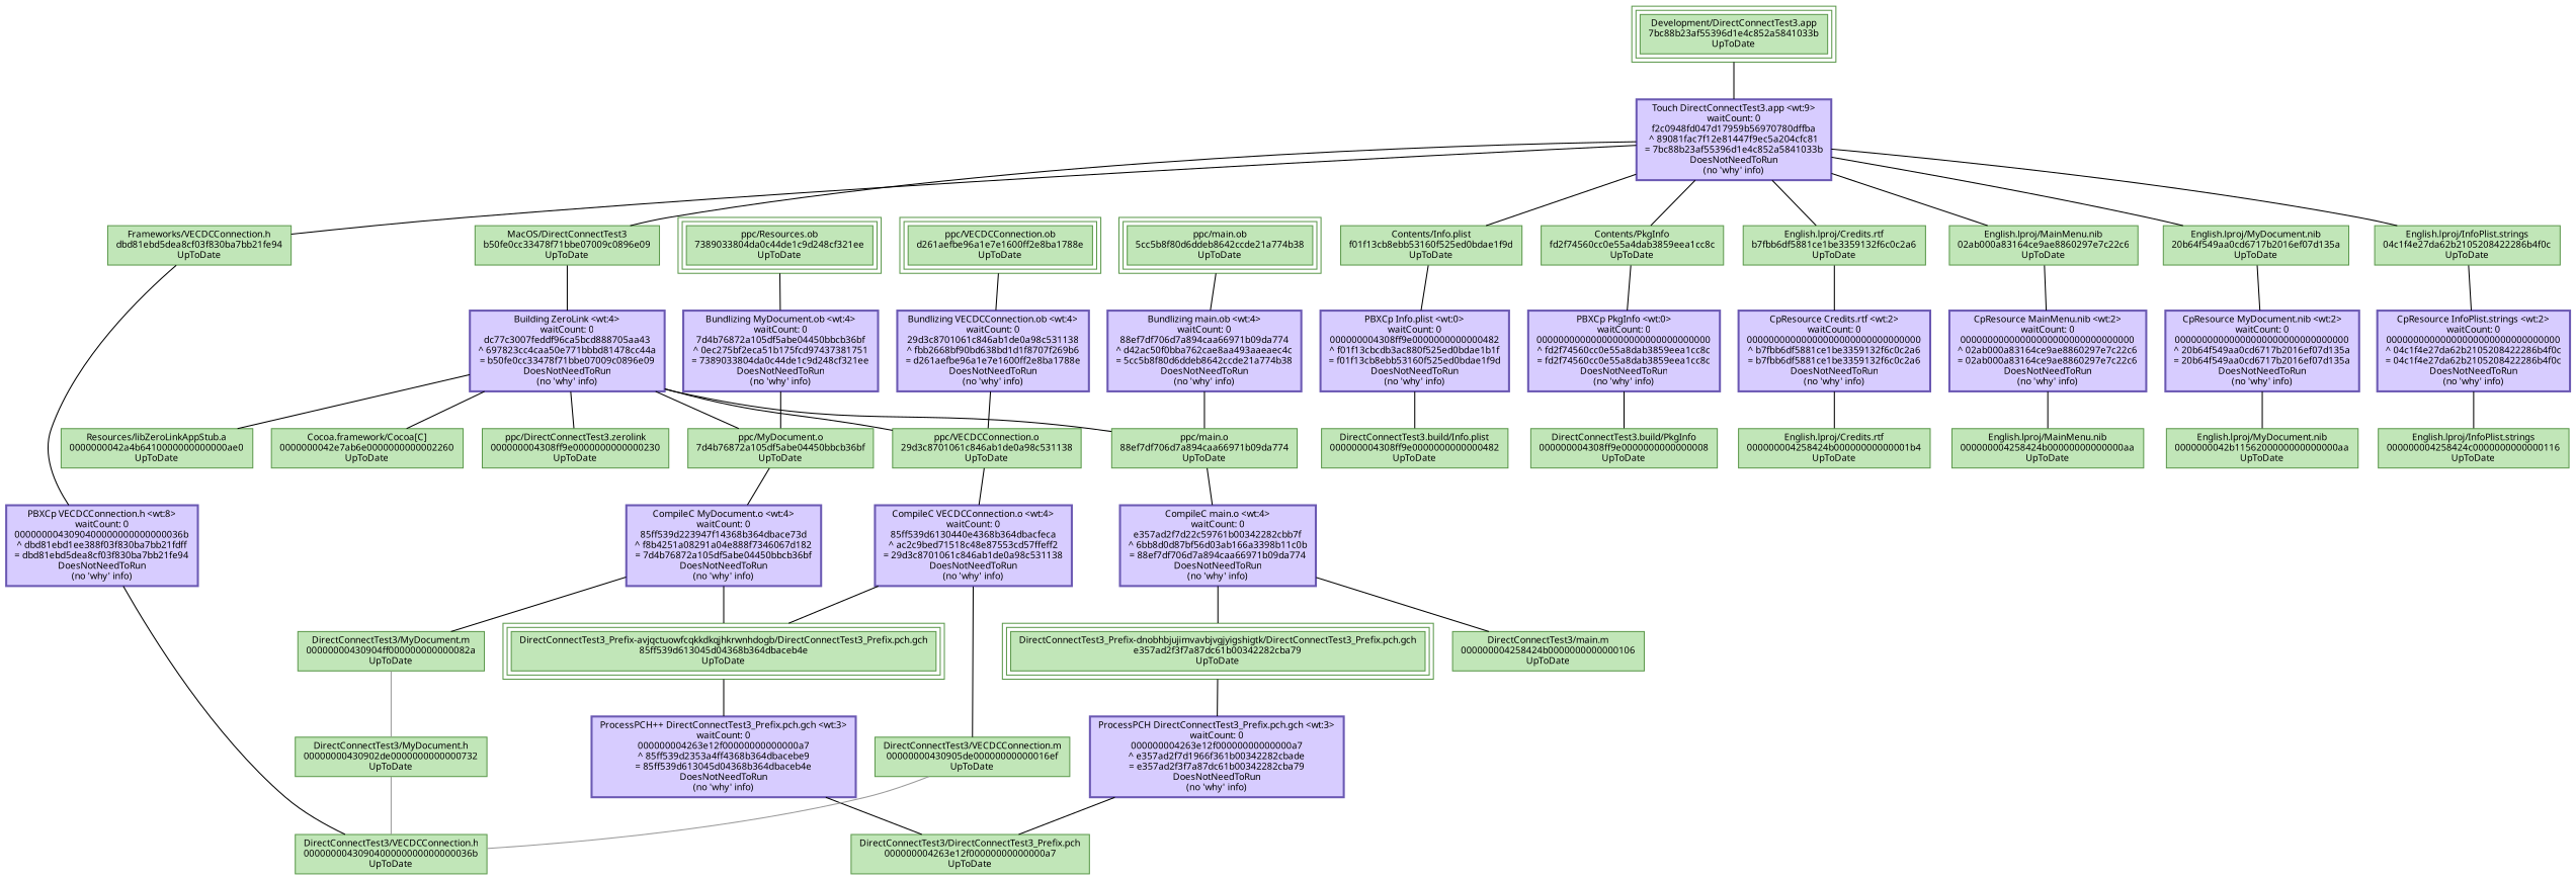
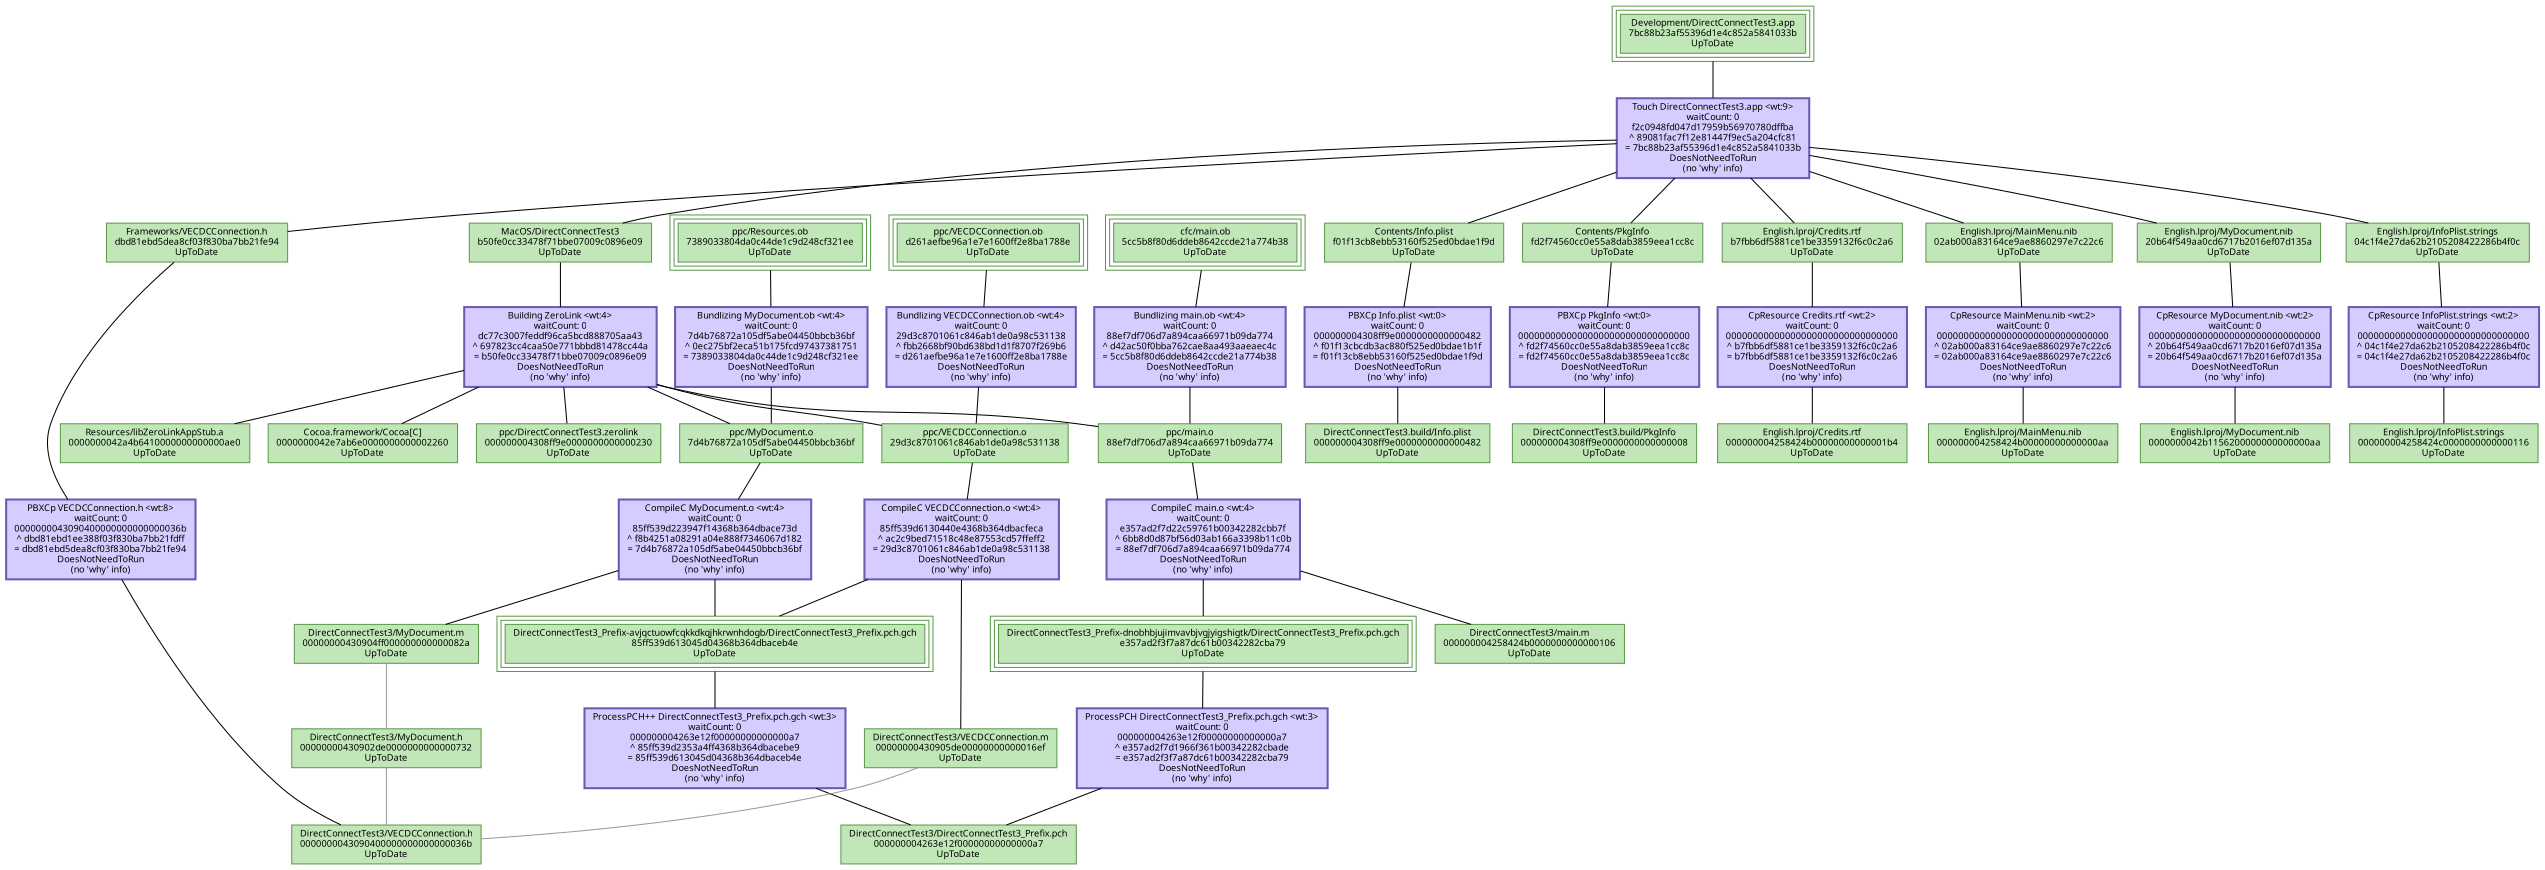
  digraph {
    concentrate=false
    node [color="0.3 0.5 0.6" fillcolor="0.3 0.2 0.9" fontname=Monaco fontsize=9 shape=box style=filled]
    edge [arrowhead=none arrowtail=normal color=black style=solid]
    n1 [label="Development/DirectConnectTest3.app\n7bc88b23af55396d1e4c852a5841033b\nUpToDate" peripheries=3]
    n2 [color="0.7 0.5 0.7" fillcolor="0.7 0.2 1.0" label="Touch DirectConnectTest3.app <wt:9>\nwaitCount: 0\nf2c0948fd047d17959b56970780dffba\n^ 89081fac7f12e81447f9ec5a204cfc81\n= 7bc88b23af55396d1e4c852a5841033b\nDoesNotNeedToRun\n(no 'why' info)" style="filled,bold"]
    n3 [label="Contents/Info.plist\nf01f13cb8ebb53160f525ed0bdae1f9d\nUpToDate"]
-   n4 [label="Contents/PkgInfo\nfd2f74560cc0e55a4dab3859eea1cc8c\nUpToDate"]
+   n4 [label="Contents/PkgInfo\nfd2f74560cc0e55a8dab3859eea1cc8c\nUpToDate"]
    n5 [label="English.lproj/Credits.rtf\nb7fbb6df5881ce1be3359132f6c0c2a6\nUpToDate"]
    n6 [label="English.lproj/MainMenu.nib\n02ab000a83164ce9ae8860297e7c22c6\nUpToDate"]
    n7 [label="English.lproj/MyDocument.nib\n20b64f549aa0cd6717b2016ef07d135a\nUpToDate"]
    n8 [label="English.lproj/InfoPlist.strings\n04c1f4e27da62b2105208422286b4f0c\nUpToDate"]
    n9 [label="MacOS/DirectConnectTest3\nb50fe0cc33478f71bbe07009c0896e09\nUpToDate"]
    n10 [label="Frameworks/VECDCConnection.h\ndbd81ebd5dea8cf03f830ba7bb21fe94\nUpToDate"]
    n11 [color="0.7 0.5 0.7" fillcolor="0.7 0.2 1.0" label="PBXCp Info.plist <wt:0>\nwaitCount: 0\n000000004308ff9e0000000000000482\n^ f01f13cbcdb3ac880f525ed0bdae1b1f\n= f01f13cb8ebb53160f525ed0bdae1f9d\nDoesNotNeedToRun\n(no 'why' info)" style="filled,bold"]
    n12 [label="DirectConnectTest3.build/Info.plist\n000000004308ff9e0000000000000482\nUpToDate"]
    n13 [color="0.7 0.5 0.7" fillcolor="0.7 0.2 1.0" label="PBXCp PkgInfo <wt:0>\nwaitCount: 0\n00000000000000000000000000000000\n^ fd2f74560cc0e55a8dab3859eea1cc8c\n= fd2f74560cc0e55a8dab3859eea1cc8c\nDoesNotNeedToRun\n(no 'why' info)" style="filled,bold"]
    n14 [label="DirectConnectTest3.build/PkgInfo\n000000004308ff9e0000000000000008\nUpToDate"]
    n15 [color="0.7 0.5 0.7" fillcolor="0.7 0.2 1.0" label="CpResource Credits.rtf <wt:2>\nwaitCount: 0\n00000000000000000000000000000000\n^ b7fbb6df5881ce1be3359132f6c0c2a6\n= b7fbb6df5881ce1be3359132f6c0c2a6\nDoesNotNeedToRun\n(no 'why' info)" style="filled,bold"]
    n16 [label="English.lproj/Credits.rtf\n000000004258424b00000000000001b4\nUpToDate"]
    n17 [color="0.7 0.5 0.7" fillcolor="0.7 0.2 1.0" label="CpResource MainMenu.nib <wt:2>\nwaitCount: 0\n00000000000000000000000000000000\n^ 02ab000a83164ce9ae8860297e7c22c6\n= 02ab000a83164ce9ae8860297e7c22c6\nDoesNotNeedToRun\n(no 'why' info)" style="filled,bold"]
    n18 [label="English.lproj/MainMenu.nib\n000000004258424b00000000000000aa\nUpToDate"]
    n19 [color="0.7 0.5 0.7" fillcolor="0.7 0.2 1.0" label="CpResource MyDocument.nib <wt:2>\nwaitCount: 0\n00000000000000000000000000000000\n^ 20b64f549aa0cd6717b2016ef07d135a\n= 20b64f549aa0cd6717b2016ef07d135a\nDoesNotNeedToRun\n(no 'why' info)" style="filled,bold"]
    n20 [label="English.lproj/MyDocument.nib\n0000000042b1156200000000000000aa\nUpToDate"]
    n21 [color="0.7 0.5 0.7" fillcolor="0.7 0.2 1.0" label="CpResource InfoPlist.strings <wt:2>\nwaitCount: 0\n00000000000000000000000000000000\n^ 04c1f4e27da62b2105208422286b4f0c\n= 04c1f4e27da62b2105208422286b4f0c\nDoesNotNeedToRun\n(no 'why' info)" style="filled,bold"]
    n22 [label="English.lproj/InfoPlist.strings\n000000004258424c0000000000000116\nUpToDate"]
    n23 [label="ppc/MyDocument.o\n7d4b76872a105df5abe04450bbcb36bf\nUpToDate"]
    n24 [color="0.7 0.5 0.7" fillcolor="0.7 0.2 1.0" label="CompileC MyDocument.o <wt:4>\nwaitCount: 0\n85ff539d223947f14368b364dbace73d\n^ f8b4251a08291a04e888f7346067d182\n= 7d4b76872a105df5abe04450bbcb36bf\nDoesNotNeedToRun\n(no 'why' info)" style="filled,bold"]
    n25 [label="DirectConnectTest3_Prefix-avjqctuowfcqkkdkqjhkrwnhdogb/DirectConnectTest3_Prefix.pch.gch\n85ff539d613045d04368b364dbaceb4e\nUpToDate" peripheries=3]
    n26 [label="DirectConnectTest3/MyDocument.m\n00000000430904ff000000000000082a\nUpToDate"]
    n27 [label="DirectConnectTest3/DirectConnectTest3_Prefix.pch\n000000004263e12f00000000000000a7\nUpToDate"]
    n28 [color="0.7 0.5 0.7" fillcolor="0.7 0.2 1.0" label="ProcessPCH++ DirectConnectTest3_Prefix.pch.gch <wt:3>\nwaitCount: 0\n000000004263e12f00000000000000a7\n^ 85ff539d2353a4ff4368b364dbacebe9\n= 85ff539d613045d04368b364dbaceb4e\nDoesNotNeedToRun\n(no 'why' info)" style="filled,bold"]
    n29 [label="DirectConnectTest3/MyDocument.h\n00000000430902de0000000000000732\nUpToDate"]
    n30 [label="DirectConnectTest3/VECDCConnection.h\n0000000043090400000000000000036b\nUpToDate"]
    n31 [label="ppc/main.o\n88ef7df706d7a894caa66971b09da774\nUpToDate"]
    n32 [color="0.7 0.5 0.7" fillcolor="0.7 0.2 1.0" label="CompileC main.o <wt:4>\nwaitCount: 0\ne357ad2f7d22c59761b00342282cbb7f\n^ 6bb8d0d87bf56d03ab166a3398b11c0b\n= 88ef7df706d7a894caa66971b09da774\nDoesNotNeedToRun\n(no 'why' info)" style="filled,bold"]
    n33 [label="DirectConnectTest3_Prefix-dnobhbjujimvavbjvgjyigshigtk/DirectConnectTest3_Prefix.pch.gch\ne357ad2f3f7a87dc61b00342282cba79\nUpToDate" peripheries=3]
    n34 [label="DirectConnectTest3/main.m\n000000004258424b0000000000000106\nUpToDate"]
    n35 [color="0.7 0.5 0.7" fillcolor="0.7 0.2 1.0" label="ProcessPCH DirectConnectTest3_Prefix.pch.gch <wt:3>\nwaitCount: 0\n000000004263e12f00000000000000a7\n^ e357ad2f7d1966f361b00342282cbade\n= e357ad2f3f7a87dc61b00342282cba79\nDoesNotNeedToRun\n(no 'why' info)" style="filled,bold"]
    n36 [label="ppc/VECDCConnection.o\n29d3c8701061c846ab1de0a98c531138\nUpToDate"]
    n37 [color="0.7 0.5 0.7" fillcolor="0.7 0.2 1.0" label="CompileC VECDCConnection.o <wt:4>\nwaitCount: 0\n85ff539d6130440e4368b364dbacfeca\n^ ac2c9bed71518c48e87553cd57ffeff2\n= 29d3c8701061c846ab1de0a98c531138\nDoesNotNeedToRun\n(no 'why' info)" style="filled,bold"]
    n38 [label="DirectConnectTest3/VECDCConnection.m\n00000000430905de00000000000016ef\nUpToDate"]
    n39 [color="0.7 0.5 0.7" fillcolor="0.7 0.2 1.0" label="Building ZeroLink <wt:4>\nwaitCount: 0\ndc77c3007feddf96ca5bcd888705aa43\n^ 697823cc4caa50e771bbbd81478cc44a\n= b50fe0cc33478f71bbe07009c0896e09\nDoesNotNeedToRun\n(no 'why' info)" style="filled,bold"]
    n40 [label="Resources/libZeroLinkAppStub.a\n0000000042a4b6410000000000000ae0\nUpToDate"]
    n41 [label="Cocoa.framework/Cocoa[C]\n0000000042e7ab6e0000000000002260\nUpToDate"]
    n42 [label="ppc/DirectConnectTest3.zerolink\n000000004308ff9e0000000000000230\nUpToDate"]
    n43 [label="ppc/Resources.ob\n7389033804da0c44de1c9d248cf321ee\nUpToDate" peripheries=3]
    n44 [color="0.7 0.5 0.7" fillcolor="0.7 0.2 1.0" label="Bundlizing MyDocument.ob <wt:4>\nwaitCount: 0\n7d4b76872a105df5abe04450bbcb36bf\n^ 0ec275bf2eca51b175fcd97437381751\n= 7389033804da0c44de1c9d248cf321ee\nDoesNotNeedToRun\n(no 'why' info)" style="filled,bold"]
-   n45 [label="ppc/main.ob\n5cc5b8f80d6ddeb8642ccde21a774b38\nUpToDate" peripheries=3]
+   n45 [label="cfc/main.ob\n5cc5b8f80d6ddeb8642ccde21a774b38\nUpToDate" peripheries=3]
    n46 [color="0.7 0.5 0.7" fillcolor="0.7 0.2 1.0" label="Bundlizing main.ob <wt:4>\nwaitCount: 0\n88ef7df706d7a894caa66971b09da774\n^ d42ac50f0bba762cae8aa493aaeaec4c\n= 5cc5b8f80d6ddeb8642ccde21a774b38\nDoesNotNeedToRun\n(no 'why' info)" style="filled,bold"]
    n47 [label="ppc/VECDCConnection.ob\nd261aefbe96a1e7e1600ff2e8ba1788e\nUpToDate" peripheries=3]
    n48 [color="0.7 0.5 0.7" fillcolor="0.7 0.2 1.0" label="Bundlizing VECDCConnection.ob <wt:4>\nwaitCount: 0\n29d3c8701061c846ab1de0a98c531138\n^ fbb2668bf90bd638bd1d1f8707f269b6\n= d261aefbe96a1e7e1600ff2e8ba1788e\nDoesNotNeedToRun\n(no 'why' info)" style="filled,bold"]
    n49 [color="0.7 0.5 0.7" fillcolor="0.7 0.2 1.0" label="PBXCp VECDCConnection.h <wt:8>\nwaitCount: 0\n0000000043090400000000000000036b\n^ dbd81ebd1ee388f03f830ba7bb21fdff\n= dbd81ebd5dea8cf03f830ba7bb21fe94\nDoesNotNeedToRun\n(no 'why' info)" style="filled,bold"]
    n1 -> n2
    n2 -> n3
    n2 -> n4
    n2 -> n5
    n2 -> n6
    n2 -> n7
    n2 -> n8
    n2 -> n9
    n2 -> n10
    n3 -> n11
    n4 -> n13
    n5 -> n15
    n6 -> n17
    n7 -> n19
    n8 -> n21
    n9 -> n39
    n10 -> n49
    n11 -> n12
    n13 -> n14
    n15 -> n16
    n17 -> n18
    n19 -> n20
    n21 -> n22
    n23 -> n24
    n24 -> n25
    n24 -> n26
    n25 -> n28
    n26 -> n29 [color=gray60]
    n28 -> n27
    n29 -> n30 [color=gray60]
    n31 -> n32
    n32 -> n33
    n32 -> n34
    n33 -> n35
    n35 -> n27
    n36 -> n37
    n37 -> n25
    n37 -> n38
    n38 -> n30 [color=gray60]
    n39 -> n23
    n39 -> n31
    n39 -> n36
    n39 -> n40
    n39 -> n41
    n39 -> n42
    n43 -> n44
    n44 -> n23
    n45 -> n46
    n46 -> n31
    n47 -> n48
    n48 -> n36
    n49 -> n30
  }
